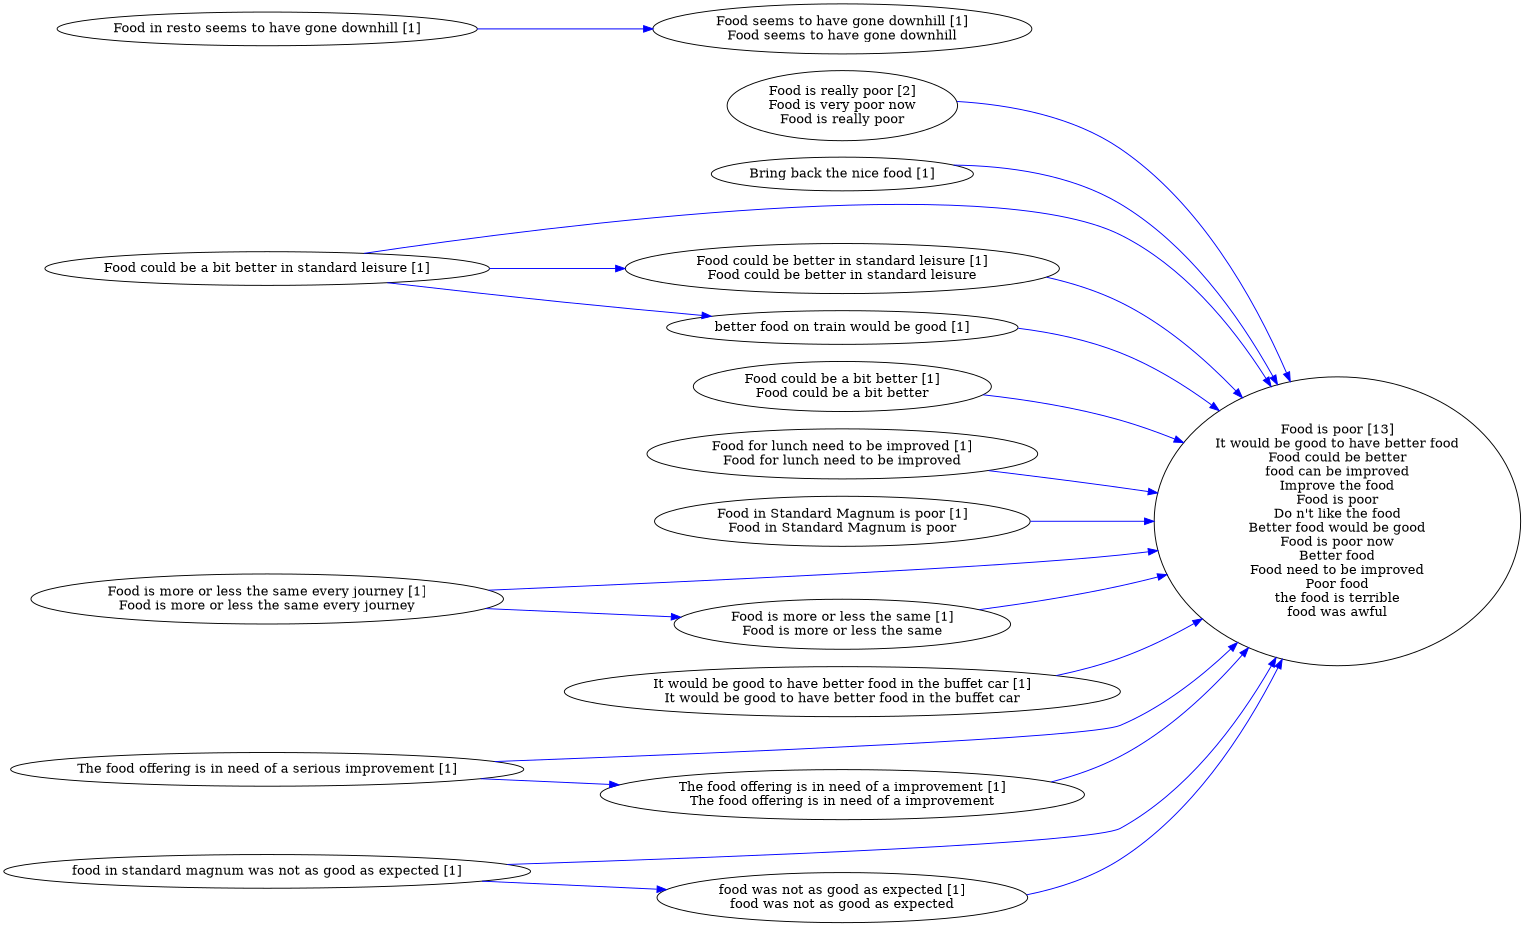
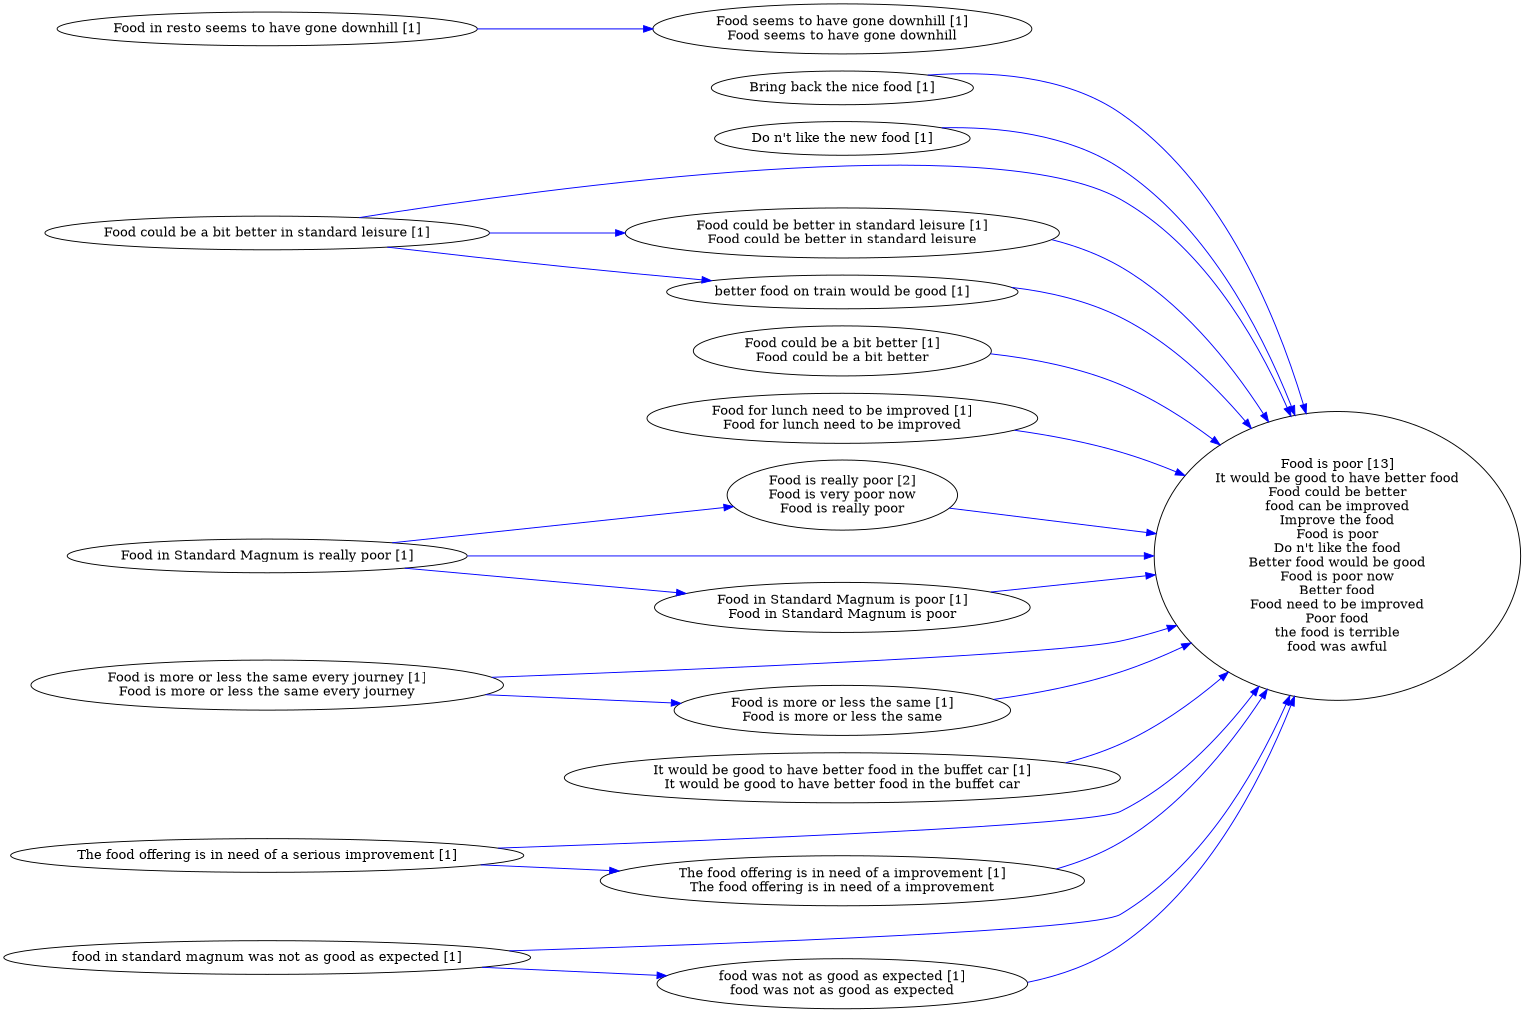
  digraph {
    rankdir=LR
    edge [color=blue]
    "Food is really poor [2]\nFood is very poor now\nFood is really poor"
    "Food is poor [13]\nIt would be good to have better food\nFood could be better\nfood can be improved\nImprove the food\nFood is poor\nDo n't like the food\nBetter food would be good\nFood is poor now\nBetter food\nFood need to be improved\nPoor food\nthe food is terrible\nfood was awful"
    "Bring back the nice food [1]"
+   "Do n't like the new food [1]"
    "Food could be a bit better in standard leisure [1]"
    "Food could be better in standard leisure [1]\nFood could be better in standard leisure"
    "better food on train would be good [1]"
    "Food could be a bit better [1]\nFood could be a bit better"
    "Food for lunch need to be improved [1]\nFood for lunch need to be improved"
+   "Food in Standard Magnum is really poor [1]"
    "Food in Standard Magnum is poor [1]\nFood in Standard Magnum is poor"
    "Food in resto seems to have gone downhill [1]"
    "Food seems to have gone downhill [1]\nFood seems to have gone downhill"
    "Food is more or less the same every journey [1]\nFood is more or less the same every journey"
    "Food is more or less the same [1]\nFood is more or less the same"
    "It would be good to have better food in the buffet car [1]\nIt would be good to have better food in the buffet car"
    "The food offering is in need of a serious improvement [1]"
    "The food offering is in need of a improvement [1]\nThe food offering is in need of a improvement"
    "food in standard magnum was not as good as expected [1]"
    "food was not as good as expected [1]\nfood was not as good as expected"
    "Food is really poor [2]\nFood is very poor now\nFood is really poor" -> "Food is poor [13]\nIt would be good to have better food\nFood could be better\nfood can be improved\nImprove the food\nFood is poor\nDo n't like the food\nBetter food would be good\nFood is poor now\nBetter food\nFood need to be improved\nPoor food\nthe food is terrible\nfood was awful"
    "Bring back the nice food [1]" -> "Food is poor [13]\nIt would be good to have better food\nFood could be better\nfood can be improved\nImprove the food\nFood is poor\nDo n't like the food\nBetter food would be good\nFood is poor now\nBetter food\nFood need to be improved\nPoor food\nthe food is terrible\nfood was awful"
+   "Do n't like the new food [1]" -> "Food is poor [13]\nIt would be good to have better food\nFood could be better\nfood can be improved\nImprove the food\nFood is poor\nDo n't like the food\nBetter food would be good\nFood is poor now\nBetter food\nFood need to be improved\nPoor food\nthe food is terrible\nfood was awful"
    "Food could be a bit better in standard leisure [1]" -> "Food is poor [13]\nIt would be good to have better food\nFood could be better\nfood can be improved\nImprove the food\nFood is poor\nDo n't like the food\nBetter food would be good\nFood is poor now\nBetter food\nFood need to be improved\nPoor food\nthe food is terrible\nfood was awful"
    "Food could be a bit better in standard leisure [1]" -> "Food could be better in standard leisure [1]\nFood could be better in standard leisure"
    "Food could be a bit better in standard leisure [1]" -> "better food on train would be good [1]"
    "Food could be better in standard leisure [1]\nFood could be better in standard leisure" -> "Food is poor [13]\nIt would be good to have better food\nFood could be better\nfood can be improved\nImprove the food\nFood is poor\nDo n't like the food\nBetter food would be good\nFood is poor now\nBetter food\nFood need to be improved\nPoor food\nthe food is terrible\nfood was awful"
    "better food on train would be good [1]" -> "Food is poor [13]\nIt would be good to have better food\nFood could be better\nfood can be improved\nImprove the food\nFood is poor\nDo n't like the food\nBetter food would be good\nFood is poor now\nBetter food\nFood need to be improved\nPoor food\nthe food is terrible\nfood was awful"
    "Food could be a bit better [1]\nFood could be a bit better" -> "Food is poor [13]\nIt would be good to have better food\nFood could be better\nfood can be improved\nImprove the food\nFood is poor\nDo n't like the food\nBetter food would be good\nFood is poor now\nBetter food\nFood need to be improved\nPoor food\nthe food is terrible\nfood was awful"
    "Food for lunch need to be improved [1]\nFood for lunch need to be improved" -> "Food is poor [13]\nIt would be good to have better food\nFood could be better\nfood can be improved\nImprove the food\nFood is poor\nDo n't like the food\nBetter food would be good\nFood is poor now\nBetter food\nFood need to be improved\nPoor food\nthe food is terrible\nfood was awful"
+   "Food in Standard Magnum is really poor [1]" -> "Food is really poor [2]\nFood is very poor now\nFood is really poor"
+   "Food in Standard Magnum is really poor [1]" -> "Food is poor [13]\nIt would be good to have better food\nFood could be better\nfood can be improved\nImprove the food\nFood is poor\nDo n't like the food\nBetter food would be good\nFood is poor now\nBetter food\nFood need to be improved\nPoor food\nthe food is terrible\nfood was awful"
+   "Food in Standard Magnum is really poor [1]" -> "Food in Standard Magnum is poor [1]\nFood in Standard Magnum is poor"
    "Food in Standard Magnum is poor [1]\nFood in Standard Magnum is poor" -> "Food is poor [13]\nIt would be good to have better food\nFood could be better\nfood can be improved\nImprove the food\nFood is poor\nDo n't like the food\nBetter food would be good\nFood is poor now\nBetter food\nFood need to be improved\nPoor food\nthe food is terrible\nfood was awful"
    "Food in resto seems to have gone downhill [1]" -> "Food seems to have gone downhill [1]\nFood seems to have gone downhill"
    "Food is more or less the same every journey [1]\nFood is more or less the same every journey" -> "Food is poor [13]\nIt would be good to have better food\nFood could be better\nfood can be improved\nImprove the food\nFood is poor\nDo n't like the food\nBetter food would be good\nFood is poor now\nBetter food\nFood need to be improved\nPoor food\nthe food is terrible\nfood was awful"
    "Food is more or less the same every journey [1]\nFood is more or less the same every journey" -> "Food is more or less the same [1]\nFood is more or less the same"
    "Food is more or less the same [1]\nFood is more or less the same" -> "Food is poor [13]\nIt would be good to have better food\nFood could be better\nfood can be improved\nImprove the food\nFood is poor\nDo n't like the food\nBetter food would be good\nFood is poor now\nBetter food\nFood need to be improved\nPoor food\nthe food is terrible\nfood was awful"
    "It would be good to have better food in the buffet car [1]\nIt would be good to have better food in the buffet car" -> "Food is poor [13]\nIt would be good to have better food\nFood could be better\nfood can be improved\nImprove the food\nFood is poor\nDo n't like the food\nBetter food would be good\nFood is poor now\nBetter food\nFood need to be improved\nPoor food\nthe food is terrible\nfood was awful"
    "The food offering is in need of a serious improvement [1]" -> "Food is poor [13]\nIt would be good to have better food\nFood could be better\nfood can be improved\nImprove the food\nFood is poor\nDo n't like the food\nBetter food would be good\nFood is poor now\nBetter food\nFood need to be improved\nPoor food\nthe food is terrible\nfood was awful"
    "The food offering is in need of a serious improvement [1]" -> "The food offering is in need of a improvement [1]\nThe food offering is in need of a improvement"
    "The food offering is in need of a improvement [1]\nThe food offering is in need of a improvement" -> "Food is poor [13]\nIt would be good to have better food\nFood could be better\nfood can be improved\nImprove the food\nFood is poor\nDo n't like the food\nBetter food would be good\nFood is poor now\nBetter food\nFood need to be improved\nPoor food\nthe food is terrible\nfood was awful"
    "food in standard magnum was not as good as expected [1]" -> "Food is poor [13]\nIt would be good to have better food\nFood could be better\nfood can be improved\nImprove the food\nFood is poor\nDo n't like the food\nBetter food would be good\nFood is poor now\nBetter food\nFood need to be improved\nPoor food\nthe food is terrible\nfood was awful"
    "food in standard magnum was not as good as expected [1]" -> "food was not as good as expected [1]\nfood was not as good as expected"
    "food was not as good as expected [1]\nfood was not as good as expected" -> "Food is poor [13]\nIt would be good to have better food\nFood could be better\nfood can be improved\nImprove the food\nFood is poor\nDo n't like the food\nBetter food would be good\nFood is poor now\nBetter food\nFood need to be improved\nPoor food\nthe food is terrible\nfood was awful"
  }
